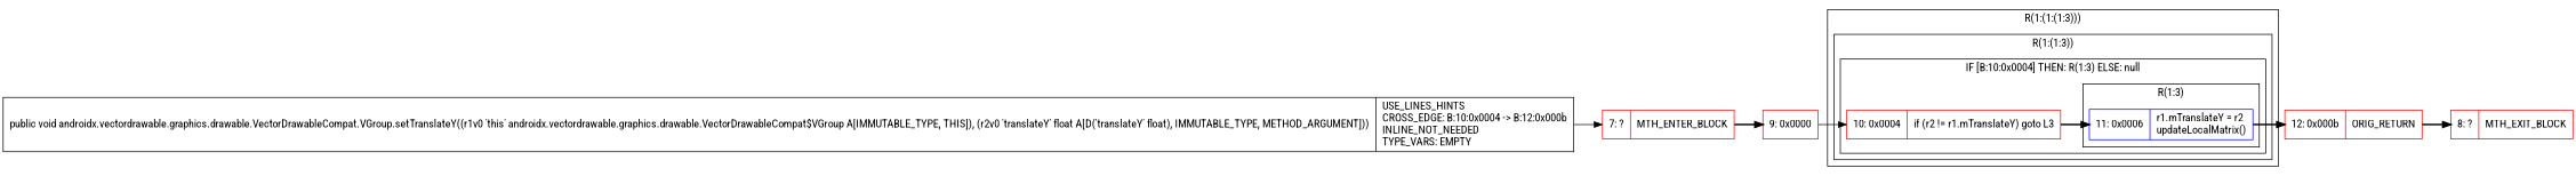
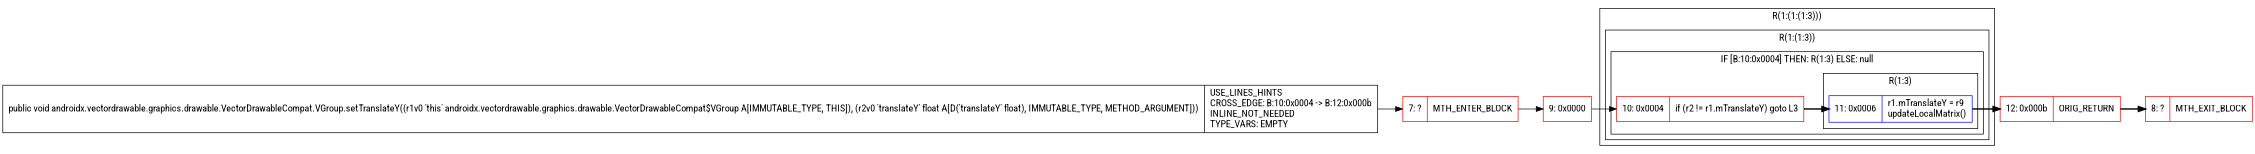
  digraph {
    fontname="Roboto Condensed"
    rankdir=LR
    node [color=red fontname="Roboto Condensed" shape=record]
    edge [fontname="Roboto Condensed" style=bold]
-   n1 [color=blue label="{11\:\ 0x0006|r1.mTranslateY = r2\lupdateLocalMatrix()\l}"]
+   n1 [color=blue label="{11\:\ 0x0006|r1.mTranslateY = r9\lupdateLocalMatrix()\l}"]
    n2 [label="{10\:\ 0x0004|if (r2 != r1.mTranslateY) goto L3\l}"]
    n3 [label="{12\:\ 0x000b|ORIG_RETURN\l}"]
    n4 [label="{8\:\ ?|MTH_EXIT_BLOCK\l}"]
    n5 [label="{7\:\ ?|MTH_ENTER_BLOCK\l}"]
    n6 [label="{9\:\ 0x0000}"]
    n7 [label="{public void androidx.vectordrawable.graphics.drawable.VectorDrawableCompat.VGroup.setTranslateY((r1v0 'this' androidx.vectordrawable.graphics.drawable.VectorDrawableCompat$VGroup A[IMMUTABLE_TYPE, THIS]), (r2v0 'translateY' float A[D('translateY' float), IMMUTABLE_TYPE, METHOD_ARGUMENT]))  | USE_LINES_HINTS\lCROSS_EDGE: B:10:0x0004 \-\> B:12:0x000b\lINLINE_NOT_NEEDED\lTYPE_VARS: EMPTY\l}" color=""]
    subgraph cluster_1 {
      label="R(1:(1:(1:3)))"
      subgraph cluster_2 {
        label="R(1:(1:3))"
        subgraph cluster_3 {
          label="IF [B:10:0x0004] THEN: R(1:3) ELSE: null"
          n2
          subgraph cluster_4 {
            label="R(1:3)"
            n1
          }
        }
      }
    }
    n1 -> n3
    n2 -> n1
    n3 -> n4
-   n5 -> n6
+   n5 -> n6 [style=solid]
    n6 -> n2 [style=solid]
    n7 -> n5 [style=solid]
  }
